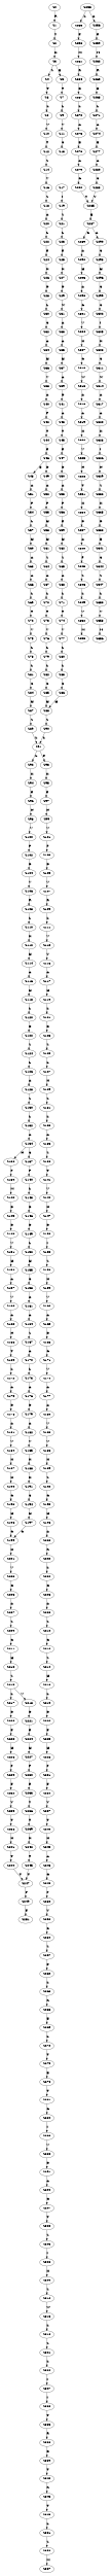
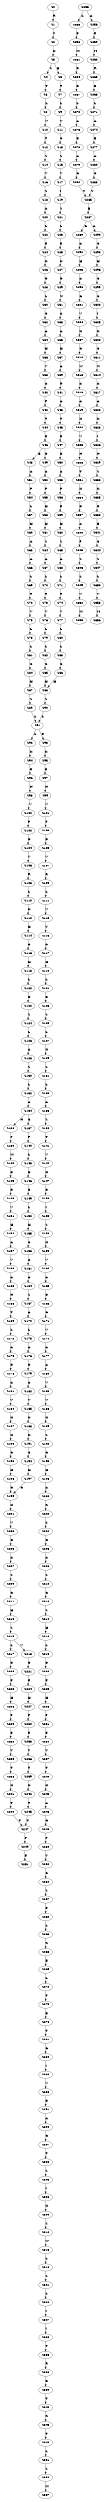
  strict digraph {
    S0
    S1
    S2
    S3
    S4
    S5
    S6
    S7
    S8
    S9
    S10
    S11
    S12
    S13
    S14
+   S15
    S16
    S17
    S18
    S19
    S20
    S21
    S22
    S23
    S24
    S25
    S26
    S27
    S28
    S29
    S30
    S31
    S32
    S33
    S34
    S35
    S36
    S37
    S38
    S39
    S40
    S41
    S42
    S43
    S44
    S45
    S46
    S47
    S48
    S49
    S50
    S51
    S52
    S53
    S54
    S55
    S56
    S57
    S58
    S59
    S60
    S61
    S62
    S63
    S64
    S65
    S66
    S67
    S68
    S69
    S70
    S71
    S72
    S73
    S74
    S75
    S76
    S77
    S78
    S79
    S80
    S81
    S82
    S83
    S84
    S85
    S86
    S87
    S88
    S89
    S90
    S91
    S92
    S93
    S94
    S95
    S96
    S97
    S98
    S99
    S100
    S101
    S102
    S103
    S104
    S105
    S106
    S107
    S108
    S109
    S110
    S111
    S112
    S113
    S114
    S115
    S116
    S117
    S118
    S119
    S120
    S121
    S122
    S123
    S124
    S125
    S126
    S127
    S128
    S129
    S130
    S131
    S132
    S133
    S134
    S135
    S136
    S137
    S138
    S139
    S140
    S141
    S142
    S143
    S144
    S145
    S146
    S147
    S148
    S149
    S150
    S151
    S152
    S153
    S154
    S155
    S156
    S157
    S158
    S159
    S160
    S161
    S162
    S163
    S164
    S165
    S166
    S167
    S168
    S169
    S170
    S171
    S172
    S173
    S174
    S175
    S176
    S177
    S178
    S179
    S180
    S181
    S182
    S183
    S184
    S185
    S186
    S187
    S188
    S189
    S190
    S191
    S192
    S193
    S194
    S195
    S196
    S197
    S198
    S199
    S200
    S201
    S202
    S203
    S204
    S205
    S206
    S207
    S208
    S209
    S210
    S211
    S212
    S213
    S214
    S215
    S216
    S217
    S218
    S219
    S220
    S221
    S222
    S223
    S224
    S225
    S226
    S227
    S228
    S229
    S230
    S231
    S232
    S233
    S234
    S235
    S236
    S237
    S238
    S239
    S240
    S241
    S242
    S243
    S244
    S245
    S246
    S247
    S248
    S249
    S250
    S251
    S252
    S254
    S253
    S255
    S256
    S257
    S258
    S259
    S260
    S261
    S262
    S263
    S264
    S265
    S266
    S267
    S268
    S269
    S270
    S271
    S272
    S273
    S274
    S275
    S276
    S277
    S278
    S279
    S280
    S281
    S282
    S283
    S284
    S285
    S286
    S287
    S288
    S289
    S290
    S291
    S292
    S293
    S294
    S295
    S296
    S297
    S298
    S299
    S300
    S301
    S302
    S303
    S304
    S305
    S306
    S307
    S308
    S309
    S310
    S311
    S312
    S313
    S314
    S315
    S316
    S317
    S318
    S319
    S320
    S321
    S322
    S323
    S324
    S325
    S326
    S327
    S328
    S329
    S330
    S331
    S332
    S333
    S334
    S335
    S336
    S337
    S338
    S339
    S340
    S341
    S342
    S343
    S344
    S345
    S346
    S347
    S348
    S349
    S350
    S351
    S352
    S353
    S354
    S355
    S356
    S357
    S0 -> S1 [label=R]
    S1 -> S2 [label=Y]
    S2 -> S3 [label=K]
    S3 -> S4 [label=S]
    S3 -> S5 [label=E]
    S4 -> S6 [label=T]
    S5 -> S7 [label=T]
    S6 -> S8 [label=L]
    S7 -> S9 [label=L]
    S8 -> S10 [label=V]
    S9 -> S11 [label=V]
    S10 -> S12 [label=T]
    S11 -> S13 [label=G]
    S12 -> S14 [label=S]
+   S13 -> S15 [label=S]
    S14 -> S16 [label=V]
+   S15 -> S17 [label=V]
    S16 -> S18 [label=S]
    S17 -> S19 [label=I]
    S18 -> S20 [label=A]
    S19 -> S21 [label=S]
    S20 -> S22 [label=L]
    S21 -> S23 [label=L]
    S22 -> S24 [label=F]
    S23 -> S25 [label=F]
    S24 -> S26 [label=K]
    S25 -> S27 [label=K]
    S26 -> S28 [label=D]
    S27 -> S29 [label=D]
    S28 -> S30 [label=L]
    S29 -> S31 [label=W]
    S30 -> S32 [label=G]
    S31 -> S33 [label=A]
    S32 -> S34 [label=A]
    S33 -> S35 [label=A]
    S34 -> S36 [label=H]
    S35 -> S37 [label=H]
    S36 -> S38 [label=V]
    S37 -> S39 [label=A]
    S38 -> S40 [label=A]
    S39 -> S41 [label=D]
    S40 -> S42 [label=P]
    S41 -> S43 [label=A]
    S42 -> S44 [label=T]
    S43 -> S45 [label=T]
    S44 -> S46 [label=F]
    S45 -> S47 [label=F]
    S46 -> S48 [label=E]
    S46 -> S49 [label=D]
    S47 -> S50 [label=D]
    S48 -> S51 [label=A]
    S49 -> S52 [label=A]
    S50 -> S53 [label=A]
    S51 -> S54 [label=P]
    S52 -> S55 [label=P]
    S53 -> S56 [label=P]
    S54 -> S57 [label=L]
    S55 -> S58 [label=H]
    S56 -> S59 [label=F]
    S57 -> S60 [label=H]
    S58 -> S61 [label=H]
    S59 -> S62 [label=H]
    S60 -> S63 [label=A]
    S61 -> S64 [label=S]
    S62 -> S65 [label=S]
    S63 -> S66 [label=A]
    S64 -> S67 [label=A]
    S65 -> S68 [label=A]
    S66 -> S69 [label=L]
    S67 -> S70 [label=L]
    S68 -> S71 [label=L]
    S69 -> S72 [label=T]
    S70 -> S73 [label=T]
    S71 -> S74 [label=T]
    S72 -> S75 [label=V]
    S73 -> S76 [label=V]
    S74 -> S77 [label=V]
    S75 -> S78 [label=L]
    S76 -> S79 [label=L]
    S77 -> S80 [label=L]
    S78 -> S81 [label=L]
    S79 -> S82 [label=L]
    S80 -> S83 [label=L]
    S81 -> S84 [label=C]
    S82 -> S85 [label=C]
    S83 -> S86 [label=C]
    S84 -> S87 [label=H]
    S85 -> S88 [label=H]
    S86 -> S88 [label=H]
    S87 -> S89 [label=S]
    S88 -> S90 [label=S]
    S89 -> S91 [label=L]
    S90 -> S91 [label=L]
    S91 -> S92 [label=L]
    S91 -> S93 [label=F]
    S92 -> S94 [label=K]
    S93 -> S95 [label=K]
    S94 -> S96 [label=F]
    S95 -> S97 [label=F]
    S96 -> S98 [label=N]
    S97 -> S99 [label=N]
    S98 -> S100 [label=V]
    S99 -> S101 [label=V]
    S100 -> S102 [label=P]
    S101 -> S103 [label=P]
    S102 -> S104 [label=D]
    S103 -> S105 [label=D]
    S104 -> S106 [label=V]
    S105 -> S107 [label=V]
    S106 -> S108 [label=R]
    S107 -> S109 [label=R]
    S108 -> S110 [label=L]
    S109 -> S111 [label=L]
    S110 -> S112 [label=K]
    S111 -> S113 [label=V]
    S112 -> S114 [label=H]
    S113 -> S115 [label=Y]
    S114 -> S116 [label=A]
    S115 -> S117 [label=A]
    S116 -> S118 [label=H]
    S117 -> S119 [label=H]
    S118 -> S120 [label=L]
    S119 -> S121 [label=L]
    S120 -> S122 [label=D]
    S121 -> S123 [label=E]
    S122 -> S124 [label=S]
    S123 -> S125 [label=S]
    S124 -> S126 [label=L]
    S125 -> S127 [label=L]
    S126 -> S128 [label=A]
    S127 -> S129 [label=K]
    S128 -> S130 [label=S]
    S129 -> S131 [label=S]
    S130 -> S132 [label=L]
    S131 -> S133 [label=L]
    S132 -> S134 [label=A]
    S133 -> S135 [label=A]
    S134 -> S136 [label=N]
    S134 -> S137 [label=G]
    S135 -> S138 [label=S]
    S136 -> S139 [label=P]
    S137 -> S140 [label=P]
    S138 -> S141 [label=T]
    S139 -> S142 [label=M]
    S140 -> S143 [label=L]
    S141 -> S144 [label=V]
    S142 -> S145 [label=D]
    S143 -> S146 [label=D]
    S144 -> S147 [label=N]
    S145 -> S148 [label=D]
    S146 -> S149 [label=D]
    S147 -> S150 [label=D]
    S148 -> S151 [label=V]
    S149 -> S152 [label=L]
    S150 -> S153 [label=I]
    S151 -> S154 [label=H]
    S152 -> S155 [label=H]
    S153 -> S156 [label=S]
    S154 -> S157 [label=A]
    S155 -> S158 [label=G]
    S156 -> S159 [label=K]
    S157 -> S160 [label=V]
    S158 -> S161 [label=A]
    S159 -> S162 [label=V]
    S160 -> S163 [label=A]
    S161 -> S164 [label=A]
    S162 -> S165 [label=A]
    S163 -> S166 [label=N]
    S164 -> S167 [label=S]
    S165 -> S168 [label=D]
    S166 -> S169 [label=T]
    S167 -> S170 [label=A]
    S168 -> S171 [label=G]
    S169 -> S172 [label=L]
    S170 -> S173 [label=L]
    S171 -> S174 [label=V]
    S172 -> S175 [label=A]
    S173 -> S176 [label=A]
    S174 -> S177 [label=A]
    S175 -> S178 [label=D]
    S176 -> S179 [label=D]
    S177 -> S180 [label=A]
    S178 -> S181 [label=A]
    S179 -> S182 [label=A]
    S180 -> S183 [label=V]
    S181 -> S184 [label=V]
    S182 -> S185 [label=V]
    S183 -> S186 [label=V]
    S184 -> S187 [label=K]
    S185 -> S188 [label=K]
    S186 -> S189 [label=K]
    S187 -> S190 [label=K]
    S188 -> S191 [label=K]
    S189 -> S192 [label=S]
    S190 -> S193 [label=G]
    S191 -> S194 [label=G]
    S192 -> S195 [label=G]
    S193 -> S196 [label=H]
    S194 -> S197 [label=H]
    S195 -> S198 [label=H]
    S196 -> S199 [label=G]
    S197 -> S199 [label=G]
    S198 -> S200 [label=A]
    S199 -> S201 [label=K]
    S200 -> S202 [label=R]
    S201 -> S203 [label=V]
    S202 -> S204 [label=L]
    S203 -> S205 [label=Q]
    S204 -> S206 [label=Q]
    S205 -> S207 [label=A]
    S206 -> S208 [label=A]
    S207 -> S209 [label=S]
    S208 -> S210 [label=S]
    S209 -> S211 [label=G]
    S210 -> S212 [label=G]
    S211 -> S213 [label=H]
    S212 -> S214 [label=S]
    S213 -> S215 [label=S]
    S214 -> S216 [label=H]
    S215 -> S217 [label=L]
    S215 -> S218 [label=V]
    S216 -> S219 [label=L]
    S217 -> S220 [label=D]
    S218 -> S221 [label=D]
    S219 -> S222 [label=D]
    S220 -> S223 [label=F]
    S221 -> S224 [label=F]
    S222 -> S225 [label=F]
    S223 -> S226 [label=H]
    S224 -> S227 [label=H]
    S225 -> S228 [label=H]
    S226 -> S229 [label=P]
    S227 -> S230 [label=P]
    S228 -> S231 [label=P]
    S229 -> S232 [label=F]
    S230 -> S233 [label=F]
    S231 -> S234 [label=F]
    S232 -> S235 [label=Y]
    S233 -> S236 [label=Y]
    S234 -> S237 [label=Y]
    S235 -> S238 [label=T]
    S236 -> S239 [label=T]
    S237 -> S240 [label=T]
    S238 -> S241 [label=K]
    S239 -> S242 [label=K]
    S240 -> S243 [label=K]
    S241 -> S244 [label=T]
    S242 -> S245 [label=T]
    S243 -> S246 [label=A]
    S244 -> S247 [label=T]
    S245 -> S247 [label=T]
    S246 -> S248 [label=Q]
    S247 -> S249 [label=P]
    S248 -> S250 [label=P]
    S249 -> S251 [label=F]
    S250 -> S252 [label=Y]
    S252 -> S254 [label=C]
    S254 -> S257 [label=S]
    S253 -> S255 [label=L]
    S253 -> S256 [label=A]
    S255 -> S258 [label=F]
    S256 -> S259 [label=F]
    S257 -> S260 [label=F]
    S258 -> S261 [label=M]
    S259 -> S262 [label=M]
    S260 -> S263 [label=L]
    S261 -> S264 [label=R]
    S262 -> S265 [label=R]
    S263 -> S266 [label=R]
    S264 -> S267 [label=E]
    S265 -> S268 [label=E]
    S266 -> S269 [label=E]
    S267 -> S270 [label=L]
    S268 -> S271 [label=L]
    S269 -> S272 [label=L]
    S270 -> S273 [label=A]
    S271 -> S274 [label=A]
    S272 -> S275 [label=T]
    S273 -> S276 [label=E]
    S274 -> S277 [label=E]
    S275 -> S278 [label=E]
    S276 -> S279 [label=A]
    S277 -> S280 [label=A]
    S278 -> S281 [label=T]
    S279 -> S282 [label=G]
    S280 -> S283 [label=G]
    S281 -> S284 [label=G]
    S282 -> S285 [label=Y]
    S283 -> S285 [label=Y]
    S284 -> S286 [label=I]
    S285 -> S287 [label=E]
    S286 -> S288 [label=V]
    S287 -> S289 [label=G]
    S287 -> S290 [label=A]
    S288 -> S291 [label=D]
    S289 -> S292 [label=A]
    S290 -> S293 [label=G]
    S291 -> S294 [label=A]
    S292 -> S295 [label=H]
    S293 -> S296 [label=H]
    S294 -> S297 [label=Q]
    S295 -> S298 [label=A]
    S296 -> S299 [label=G]
    S297 -> S300 [label=T]
    S298 -> S301 [label=G]
    S299 -> S302 [label=G]
    S300 -> S303 [label=S]
    S301 -> S304 [label=V]
    S302 -> S305 [label=I]
    S303 -> S306 [label=I]
    S304 -> S307 [label=K]
    S305 -> S308 [label=K]
    S306 -> S309 [label=K]
    S307 -> S310 [label=G]
    S308 -> S311 [label=G]
    S309 -> S312 [label=S]
    S310 -> S313 [label=W]
    S311 -> S314 [label=W]
    S312 -> S315 [label=W]
    S313 -> S316 [label=A]
    S314 -> S317 [label=A]
    S315 -> S318 [label=L]
    S316 -> S319 [label=A]
    S317 -> S320 [label=A]
    S318 -> S321 [label=S]
    S319 -> S322 [label=K]
    S320 -> S323 [label=K]
    S321 -> S324 [label=L]
    S322 -> S325 [label=V]
    S323 -> S326 [label=I]
    S324 -> S327 [label=I]
    S325 -> S328 [label=N]
    S326 -> S329 [label=N]
    S327 -> S330 [label=I]
    S328 -> S331 [label=T]
    S329 -> S332 [label=S]
    S330 -> S333 [label=T]
    S331 -> S334 [label=K]
    S332 -> S335 [label=K]
    S333 -> S336 [label=R]
    S334 -> S337 [label=D]
    S335 -> S338 [label=D]
    S336 -> S339 [label=E]
    S337 -> S340 [label=A]
    S338 -> S341 [label=E]
    S339 -> S342 [label=T]
    S340 -> S343 [label=P]
    S341 -> S344 [label=G]
    S342 -> S345 [label=R]
    S343 -> S346 [label=S]
    S344 -> S347 [label=S]
    S345 -> S348 [label=T]
    S346 -> S349 [label=L]
    S347 -> S350 [label=L]
    S348 -> S351 [label=L]
    S349 -> S352 [label=V]
    S350 -> S353 [label=V]
    S351 -> S354 [label=S]
    S352 -> S355 [label=M]
    S353 -> S356 [label=M]
    S354 -> S357 [label=M]
  }
